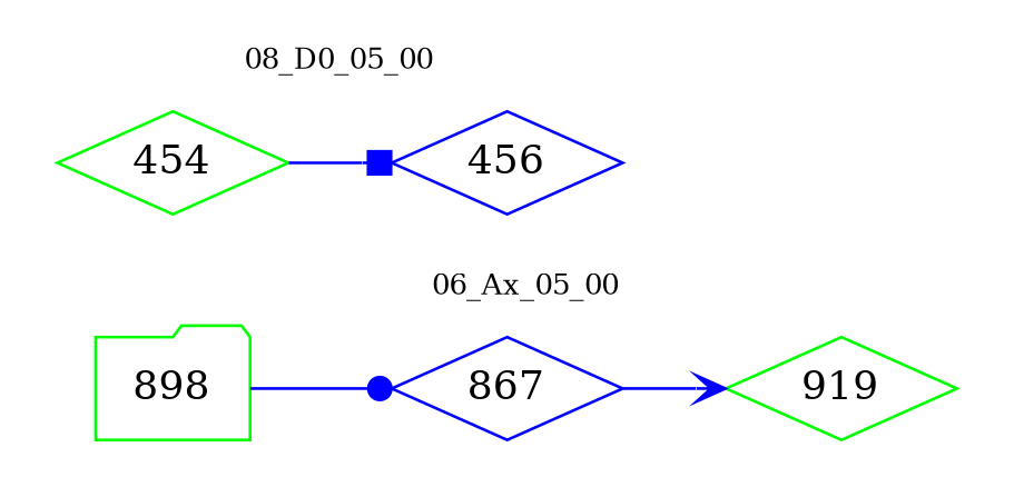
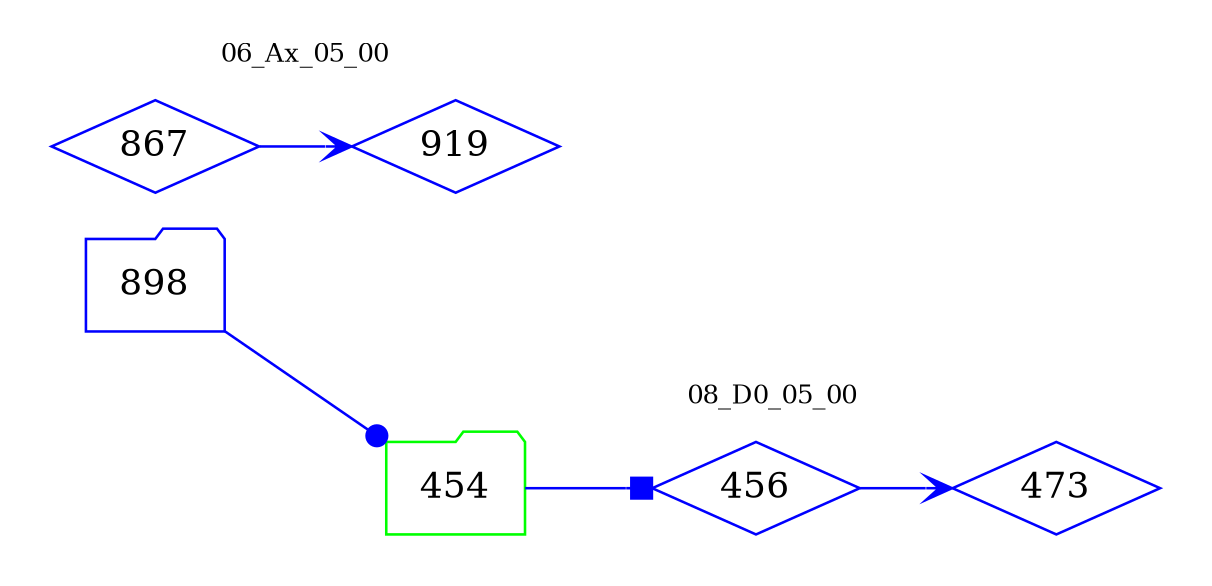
  digraph {
    rankdir=LR
    node [color=blue shape=diamond]
    edge [arrowhead=vee color=blue]
-   n1 [color=green label=898 shape=folder]
+   n1 [label=898 shape=folder]
    n2 [label=867]
-   n3 [color=green label=919]
-   n4 [color=green label=454]
+   n3 [label=919]
+   n4 [color=green label=454 shape=folder]
    n5 [label=456]
+   n6 [label=473]
    subgraph cluster_1 {
      color=white
      fontsize=10
      label="06_Ax_05_00"
      n1
      n2
      n3
    }
    subgraph cluster_2 {
      color=white
      fontsize=10
      label="08_D0_05_00"
      n4
      n5
+     n6
    }
-   n1 -> n2 [arrowhead=dot]
+   n1 -> n4 [arrowhead=dot]
    n2 -> n3
    n4 -> n5 [arrowhead=box]
+   n5 -> n6
  }
